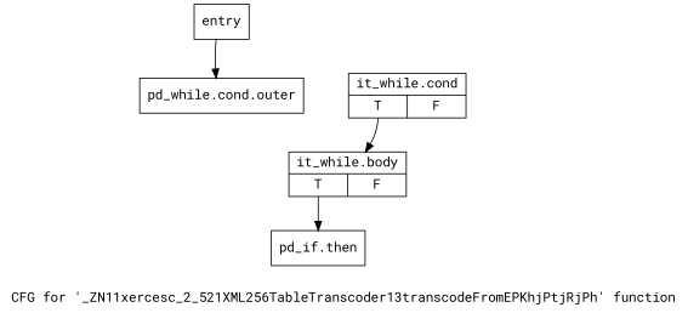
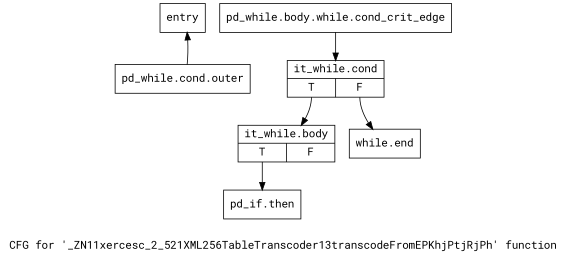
  digraph {
    fontname="Roboto Mono"
    label="CFG for '_ZN11xercesc_2_521XML256TableTranscoder13transcodeFromEPKhjPtjRjPh' function"
    node [fontname="Roboto Mono" shape=record]
    edge [fontname="Roboto Mono"]
    n1 [label="{entry}"]
    n2 [label="{pd_while.cond.outer}"]
    n3 [label="{it_while.cond|{<s0>T|<s1>F}}"]
    n4 [label="{it_while.body|{<s0>T|<s1>F}}"]
+   n5 [label="{while.end}"]
    n6 [label="{pd_if.then}"]
-   n1 -> n2
+   n7 [label="{pd_while.body.while.cond_crit_edge}"]
+   n2 -> n1
    n3 -> n4 [tailport=s0]
+   n3 -> n5 [tailport=s1]
    n4 -> n6 [tailport=s0]
+   n7 -> n3
  }
